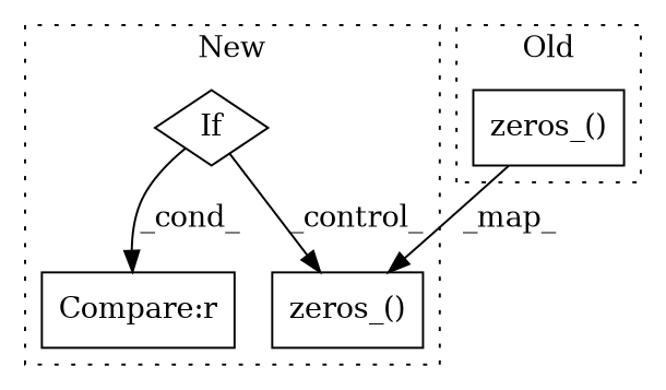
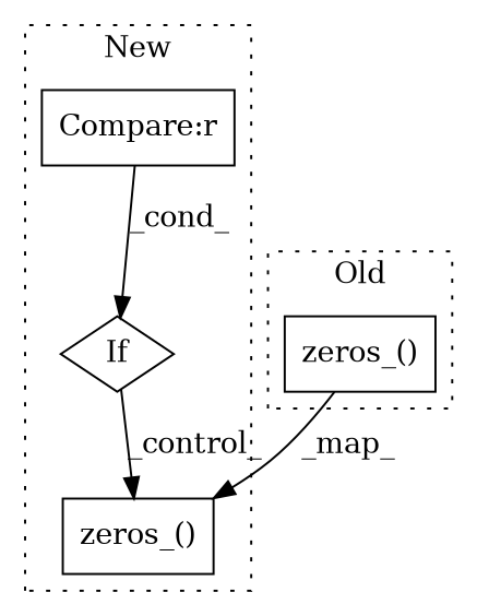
  digraph {
    node [a=75 l="15,1" shape=box]
    n1 [label="zeros_()" s="2294,2315"]
    n2 [a=96 l=3 label=If s=2255 shape=diamond]
    n3 [a=40 l=18 label="Compare:r" s=2258]
    n4 [label="zeros_()" s="2222,2243"]
    subgraph cluster_1 {
      label=New
      style=dotted
      n1
      n2
      n3
    }
    subgraph cluster_2 {
      label=Old
      style=dotted
      n4
    }
    n2 -> n1 [label=_control_]
-   n2 -> n3 [label=_cond_]
+   n3 -> n2 [label=_cond_]
    n4 -> n1 [label=_map_]
  }
